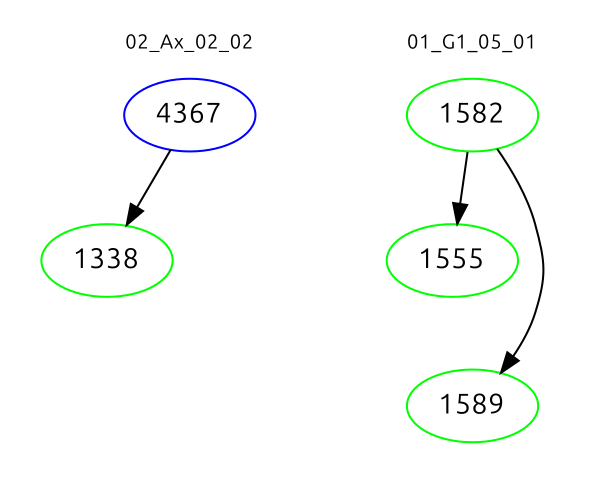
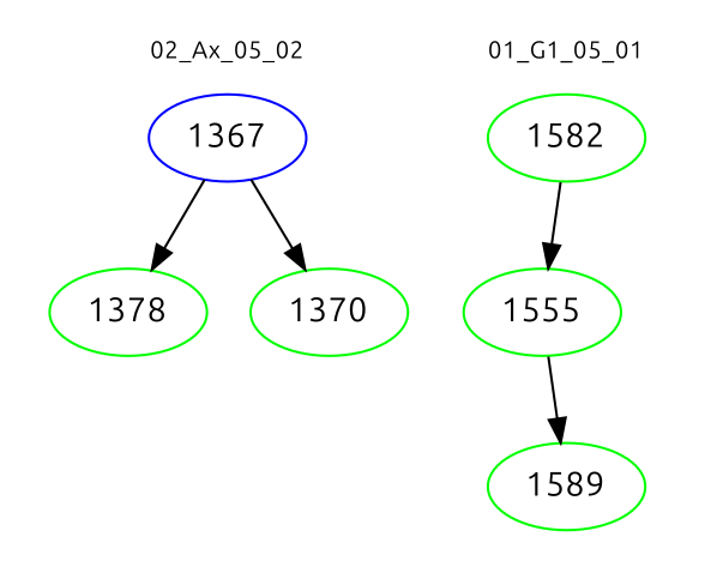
  digraph {
    fontname=Ubuntu
    node [color=green fontname=Ubuntu]
    edge [color=black fontname=Ubuntu]
-   n1 [color=blue label=4367]
-   n2 [label=1338]
+   n1 [color=blue label=1367]
+   n2 [label=1378]
+   n3 [label=1370]
    n4 [label=1582]
    n5 [label=1555]
    n6 [label=1589]
    subgraph cluster_1 {
      color=white
      fontsize=10
-     label="02_Ax_02_02"
+     label="02_Ax_05_02"
      n1
      n2
+     n3
    }
    subgraph cluster_2 {
      color=white
      fontsize=10
      label="01_G1_05_01"
      n4
      n5
      n6
    }
    n1 -> n2
+   n1 -> n3
    n4 -> n5
-   n4 -> n6
+   n5 -> n6
  }
